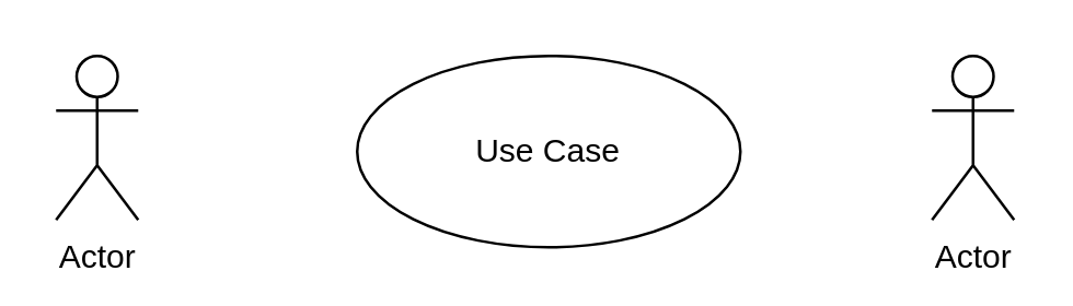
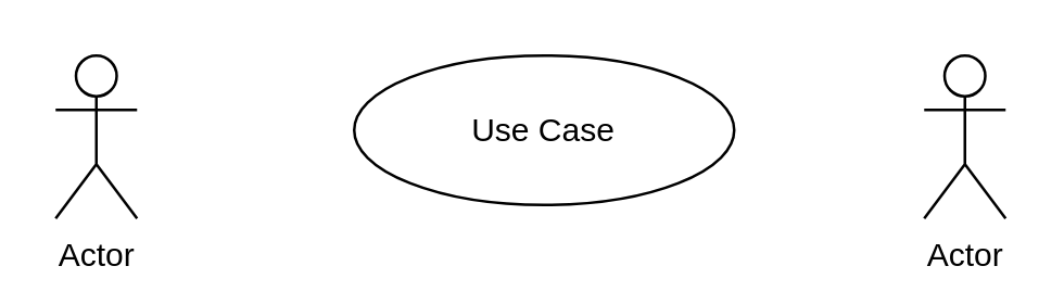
  <mxCell id="0" />
  <mxCell id="1" parent="0" />
  <mxCell id="2" value="Actor" style="shape=umlActor;verticalLabelPosition=bottom;verticalAlign=top;html=1;outlineConnect=0;" parent="1" vertex="1"><mxGeometry x="20" y="20" width="30" height="60" as="geometry" /></mxCell>
- <mxCell id="3" value="Use Case" style="ellipse;whiteSpace=wrap;html=1;" parent="1" vertex="1"><mxGeometry x="130" y="20" width="140" height="70" as="geometry" /></mxCell>
+ <mxCell id="3" value="Use Case" style="ellipse;whiteSpace=wrap;html=1;" parent="1" vertex="1"><mxGeometry x="130" y="20" width="140" height="55" as="geometry" /></mxCell>
  <mxCell id="4" value="Actor" style="shape=umlActor;verticalLabelPosition=bottom;verticalAlign=top;html=1;" parent="1" vertex="1"><mxGeometry x="340" y="20" width="30" height="60" as="geometry" /></mxCell>
